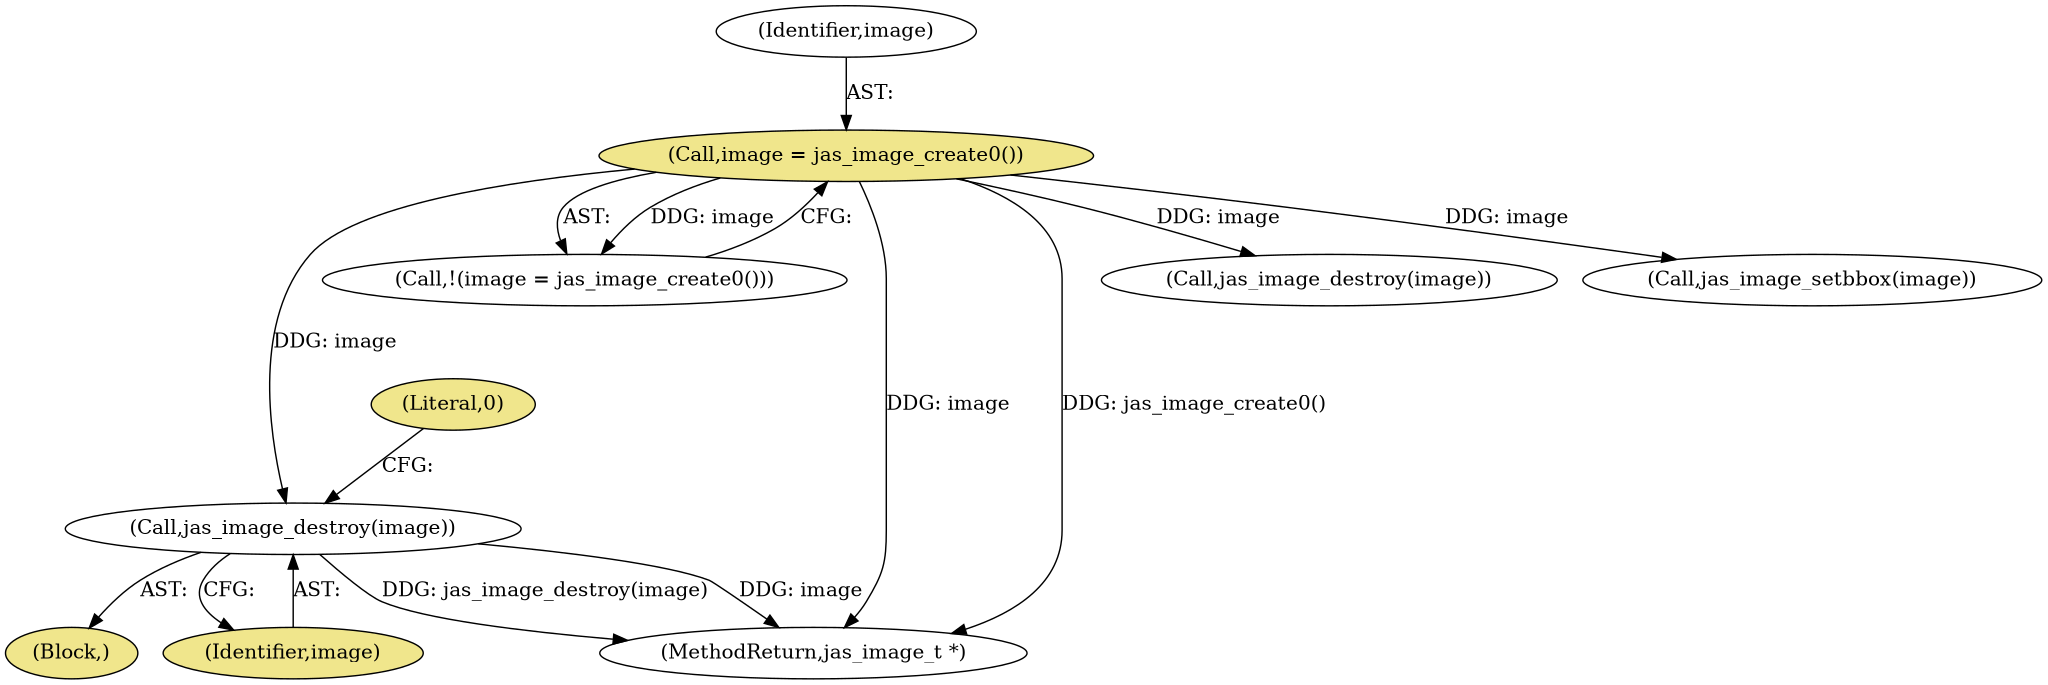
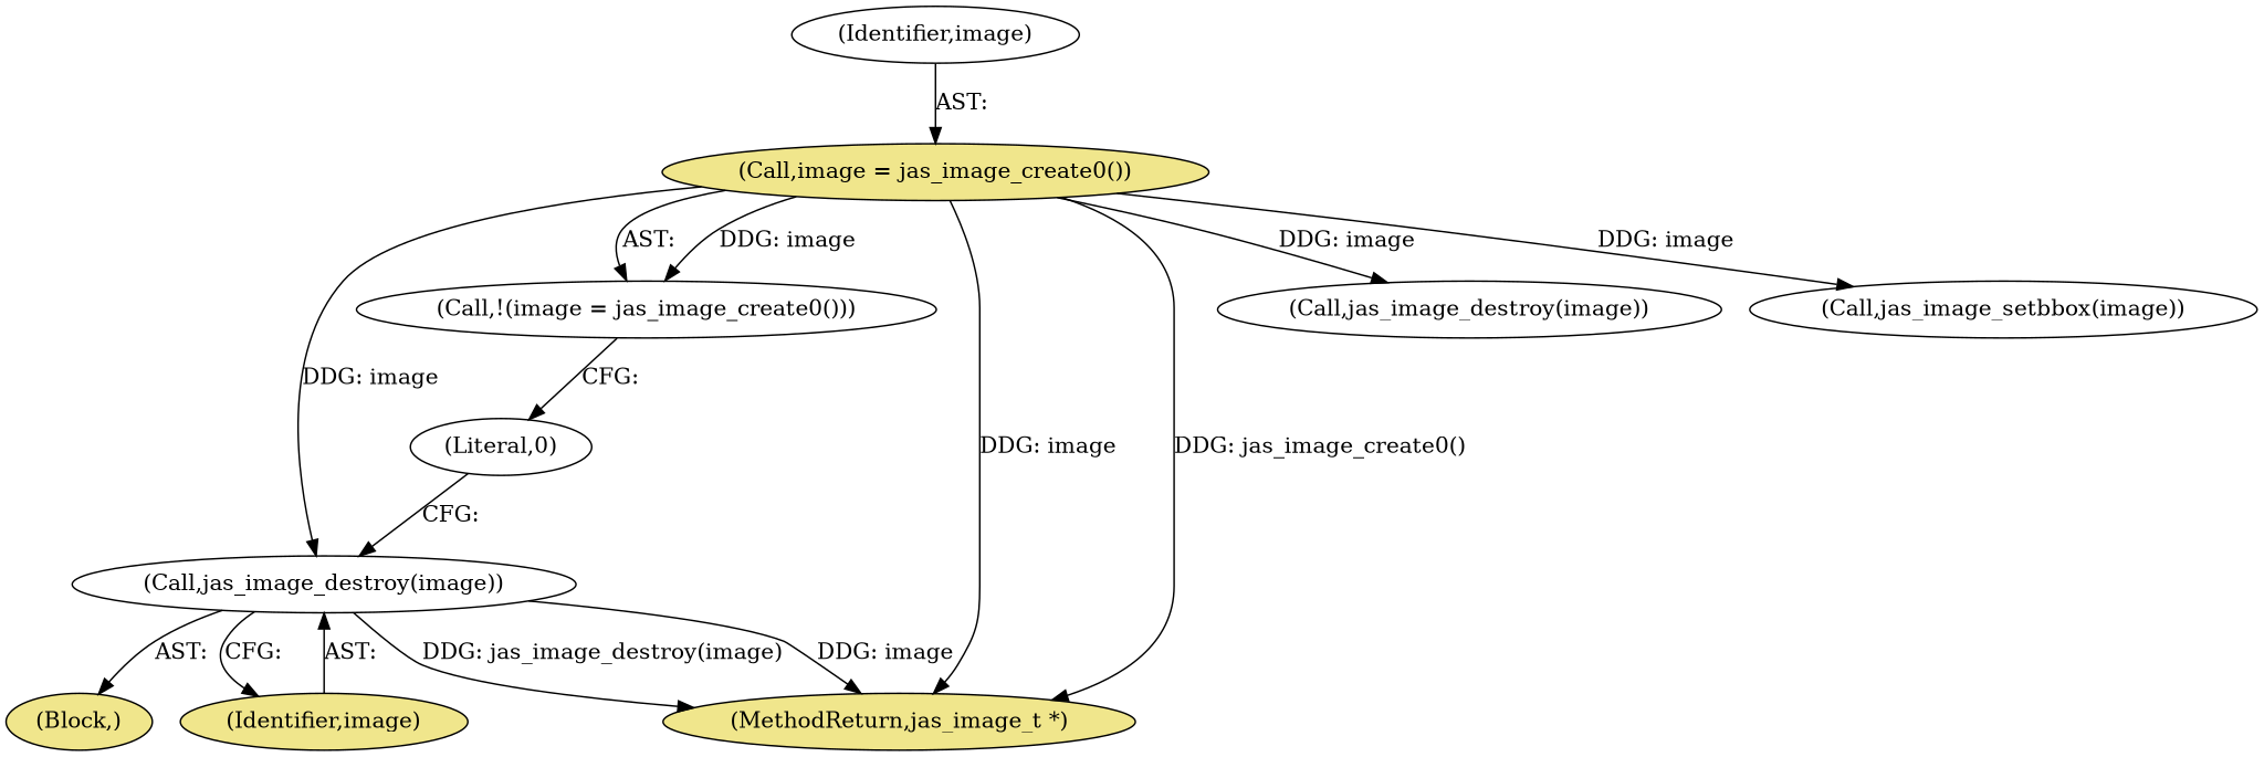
  digraph {
    node [fillcolor=white style=filled]
    n1 [label="(Call,jas_image_destroy(image))"]
-   n2 [label="(MethodReturn,jas_image_t *)"]
+   n2 [fillcolor=khaki label="(MethodReturn,jas_image_t *)"]
    n3 [fillcolor=khaki label="(Block,)"]
    n4 [fillcolor=khaki label="(Identifier,image)"]
    n5 [fillcolor=khaki label="(Call,image = jas_image_create0())"]
    n6 [label="(Call,!(image = jas_image_create0()))"]
    n7 [label="(Call,jas_image_destroy(image))"]
    n8 [label="(Call,jas_image_setbbox(image))"]
-   n9 [fillcolor=khaki label="(Literal,0)"]
+   n9 [label="(Literal,0)"]
    n10 [label="(Identifier,image)"]
    n1 -> n2 [label="DDG: jas_image_destroy(image)"]
    n1 -> n2 [label="DDG: image"]
    n1 -> n3 [label="AST: "]
    n1 -> n4 [label="CFG: "]
    n4 -> n1 [label="AST: "]
    n5 -> n1 [label="DDG: image"]
    n5 -> n2 [label="DDG: jas_image_create0()"]
    n5 -> n2 [label="DDG: image"]
    n5 -> n6 [label="AST: "]
    n5 -> n6 [label="DDG: image"]
    n5 -> n7 [label="DDG: image"]
    n5 -> n8 [label="DDG: image"]
-   n6 -> n5 [label="CFG: "]
+   n6 -> n9 [label="CFG: "]
    n9 -> n1 [label="CFG: "]
    n10 -> n5 [label="AST: "]
  }
